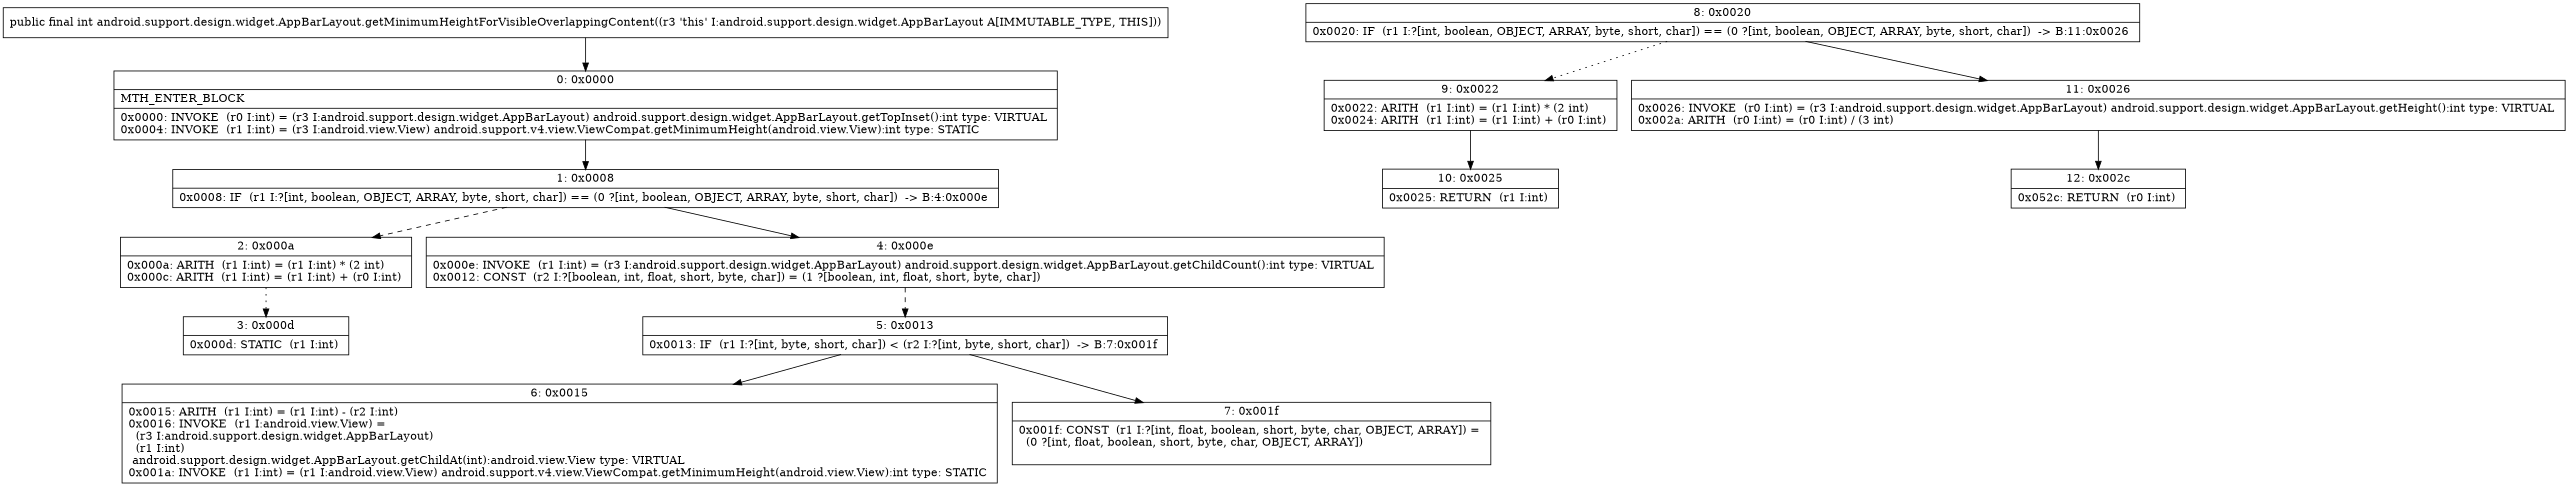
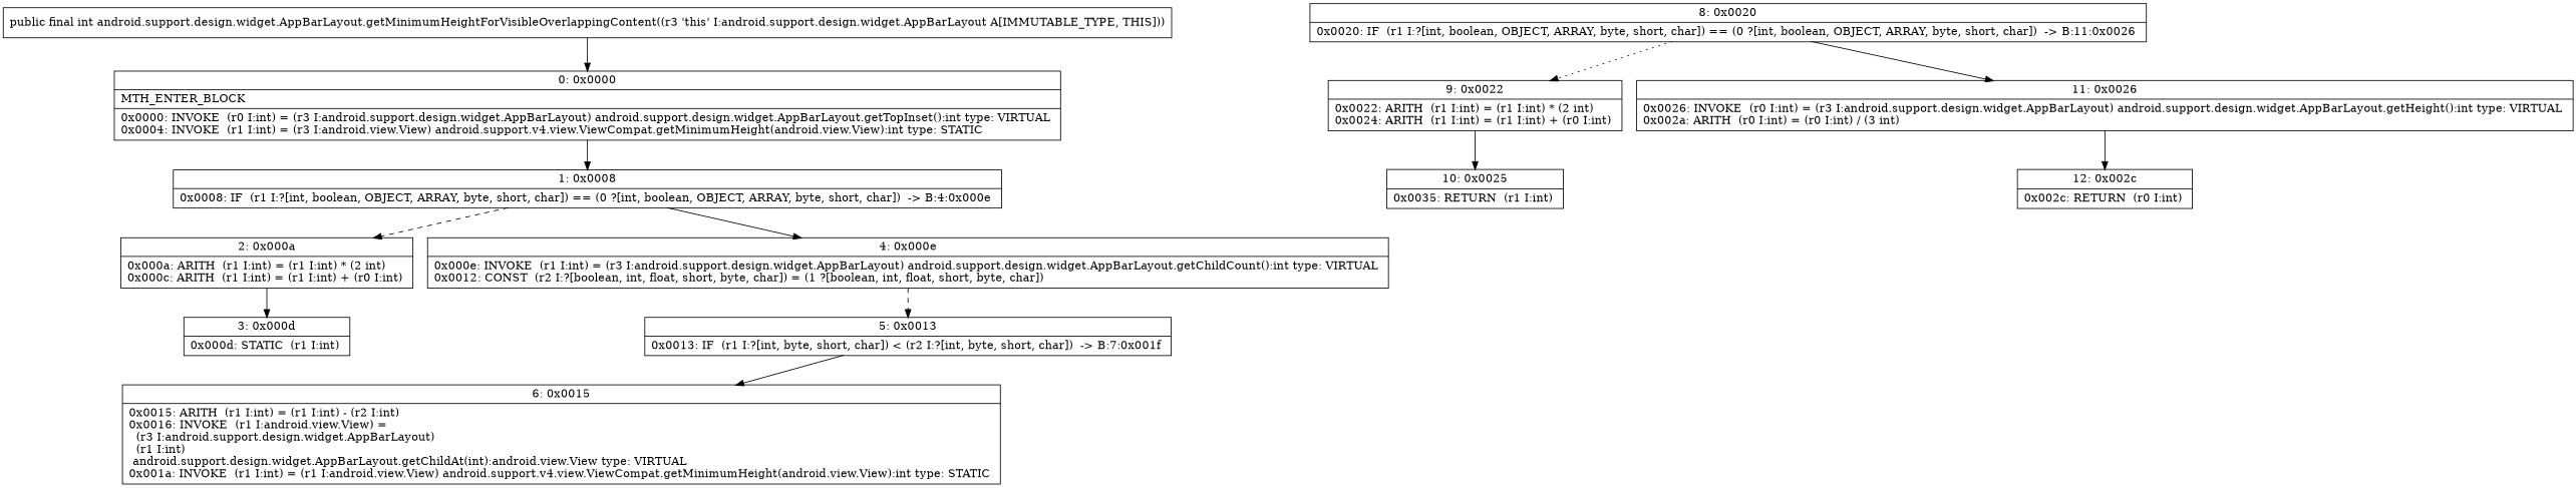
  digraph {
    node [shape=record]
    edge [style=solid]
    n1 [label="{0\:\ 0x0000|MTH_ENTER_BLOCK\l|0x0000: INVOKE  (r0 I:int) = (r3 I:android.support.design.widget.AppBarLayout) android.support.design.widget.AppBarLayout.getTopInset():int type: VIRTUAL \l0x0004: INVOKE  (r1 I:int) = (r3 I:android.view.View) android.support.v4.view.ViewCompat.getMinimumHeight(android.view.View):int type: STATIC \l}"]
    n2 [label="{1\:\ 0x0008|0x0008: IF  (r1 I:?[int, boolean, OBJECT, ARRAY, byte, short, char]) == (0 ?[int, boolean, OBJECT, ARRAY, byte, short, char])  \-\> B:4:0x000e \l}"]
    n3 [label="{2\:\ 0x000a|0x000a: ARITH  (r1 I:int) = (r1 I:int) * (2 int) \l0x000c: ARITH  (r1 I:int) = (r1 I:int) + (r0 I:int) \l}"]
    n4 [label="{4\:\ 0x000e|0x000e: INVOKE  (r1 I:int) = (r3 I:android.support.design.widget.AppBarLayout) android.support.design.widget.AppBarLayout.getChildCount():int type: VIRTUAL \l0x0012: CONST  (r2 I:?[boolean, int, float, short, byte, char]) = (1 ?[boolean, int, float, short, byte, char]) \l}"]
    n5 [label="{3\:\ 0x000d|0x000d: STATIC  (r1 I:int) \l}"]
    n6 [label="{5\:\ 0x0013|0x0013: IF  (r1 I:?[int, byte, short, char]) \< (r2 I:?[int, byte, short, char])  \-\> B:7:0x001f \l}"]
    n7 [label="{6\:\ 0x0015|0x0015: ARITH  (r1 I:int) = (r1 I:int) \- (r2 I:int) \l0x0016: INVOKE  (r1 I:android.view.View) = \l  (r3 I:android.support.design.widget.AppBarLayout)\l  (r1 I:int)\l android.support.design.widget.AppBarLayout.getChildAt(int):android.view.View type: VIRTUAL \l0x001a: INVOKE  (r1 I:int) = (r1 I:android.view.View) android.support.v4.view.ViewCompat.getMinimumHeight(android.view.View):int type: STATIC \l}"]
-   n8 [label="{7\:\ 0x001f|0x001f: CONST  (r1 I:?[int, float, boolean, short, byte, char, OBJECT, ARRAY]) = \l  (0 ?[int, float, boolean, short, byte, char, OBJECT, ARRAY])\l \l}"]
    n9 [label="{8\:\ 0x0020|0x0020: IF  (r1 I:?[int, boolean, OBJECT, ARRAY, byte, short, char]) == (0 ?[int, boolean, OBJECT, ARRAY, byte, short, char])  \-\> B:11:0x0026 \l}"]
    n10 [label="{9\:\ 0x0022|0x0022: ARITH  (r1 I:int) = (r1 I:int) * (2 int) \l0x0024: ARITH  (r1 I:int) = (r1 I:int) + (r0 I:int) \l}"]
    n11 [label="{11\:\ 0x0026|0x0026: INVOKE  (r0 I:int) = (r3 I:android.support.design.widget.AppBarLayout) android.support.design.widget.AppBarLayout.getHeight():int type: VIRTUAL \l0x002a: ARITH  (r0 I:int) = (r0 I:int) \/ (3 int) \l}"]
-   n12 [label="{10\:\ 0x0025|0x0025: RETURN  (r1 I:int) \l}"]
-   n13 [label="{12\:\ 0x002c|0x052c: RETURN  (r0 I:int) \l}"]
+   n12 [label="{10\:\ 0x0025|0x0035: RETURN  (r1 I:int) \l}"]
+   n13 [label="{12\:\ 0x002c|0x002c: RETURN  (r0 I:int) \l}"]
    n14 [label="{public final int android.support.design.widget.AppBarLayout.getMinimumHeightForVisibleOverlappingContent((r3 'this' I:android.support.design.widget.AppBarLayout A[IMMUTABLE_TYPE, THIS])) }"]
    n1 -> n2
    n2 -> n3 [style=dashed]
    n2 -> n4
-   n3 -> n5 [style=dotted]
+   n3 -> n5
    n4 -> n6 [style=dashed]
    n6 -> n7
-   n6 -> n8
    n9 -> n10 [style=dotted]
    n9 -> n11
    n10 -> n12
    n11 -> n13
    n14 -> n1
  }
